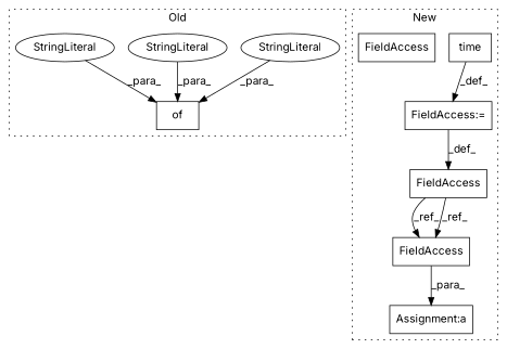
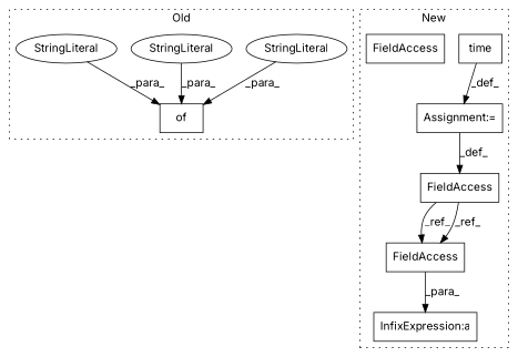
  digraph {
    fontname=Inter
    node [a=45 fontname=Inter l=31 s=806 shape=box]
    edge [fontname=Inter]
    n1 [a=32 l="3,1" label=of s="252,313"]
    n2 [l=15 label=StringLiteral s=298 shape=ellipse]
    n3 [l=21 label=StringLiteral s=269 shape=ellipse]
    n4 [l=6 label=StringLiteral s=291 shape=ellipse]
    n5 [a=32 l=6 label=time s=707]
-   n6 [a=7 l=1 label="FieldAccess:=" s=701]
+   n6 [a=7 l=1 label="Assignment:=" s=701]
    n7 [a=22 label=FieldAccess s=719]
    n8 [a=22 label=FieldAccess]
-   n9 [a=27 l=3 label="Assignment:a" s=803]
+   n9 [a=27 l=3 label="InfixExpression:a" s=803]
    n10 [a=22 label=FieldAccess]
    subgraph cluster_1 {
      label=Old
      style=dotted
      n1
      n2
      n3
      n4
    }
    subgraph cluster_2 {
      label=New
      style=dotted
      n5
      n6
      n7
      n8
      n9
      n10
    }
    n2 -> n1 [label=_para_]
    n3 -> n1 [label=_para_]
    n4 -> n1 [label=_para_]
    n5 -> n6 [label=_def_]
    n6 -> n7 [label=_def_]
    n7 -> n10 [label=_ref_]
    n7 -> n10 [label=_ref_]
    n10 -> n9 [label=_para_]
  }
